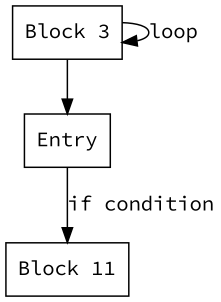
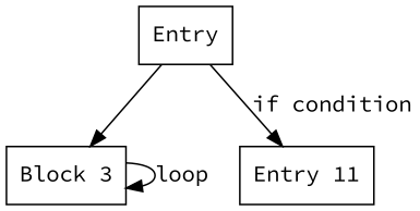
  digraph {
    fontname="Source Code Pro"
    rankdir=TB
    node [fontname="Source Code Pro" shape=box]
    edge [fontname="Source Code Pro"]
    n1 [label=Entry]
    n2 [label="Block 3"]
-   n3 [label="Block 11"]
-   n2 -> n1
+   n3 [label="Entry 11"]
+   n1 -> n2
    n1 -> n3 [label="if condition"]
    n2 -> n2 [label=loop]
  }
